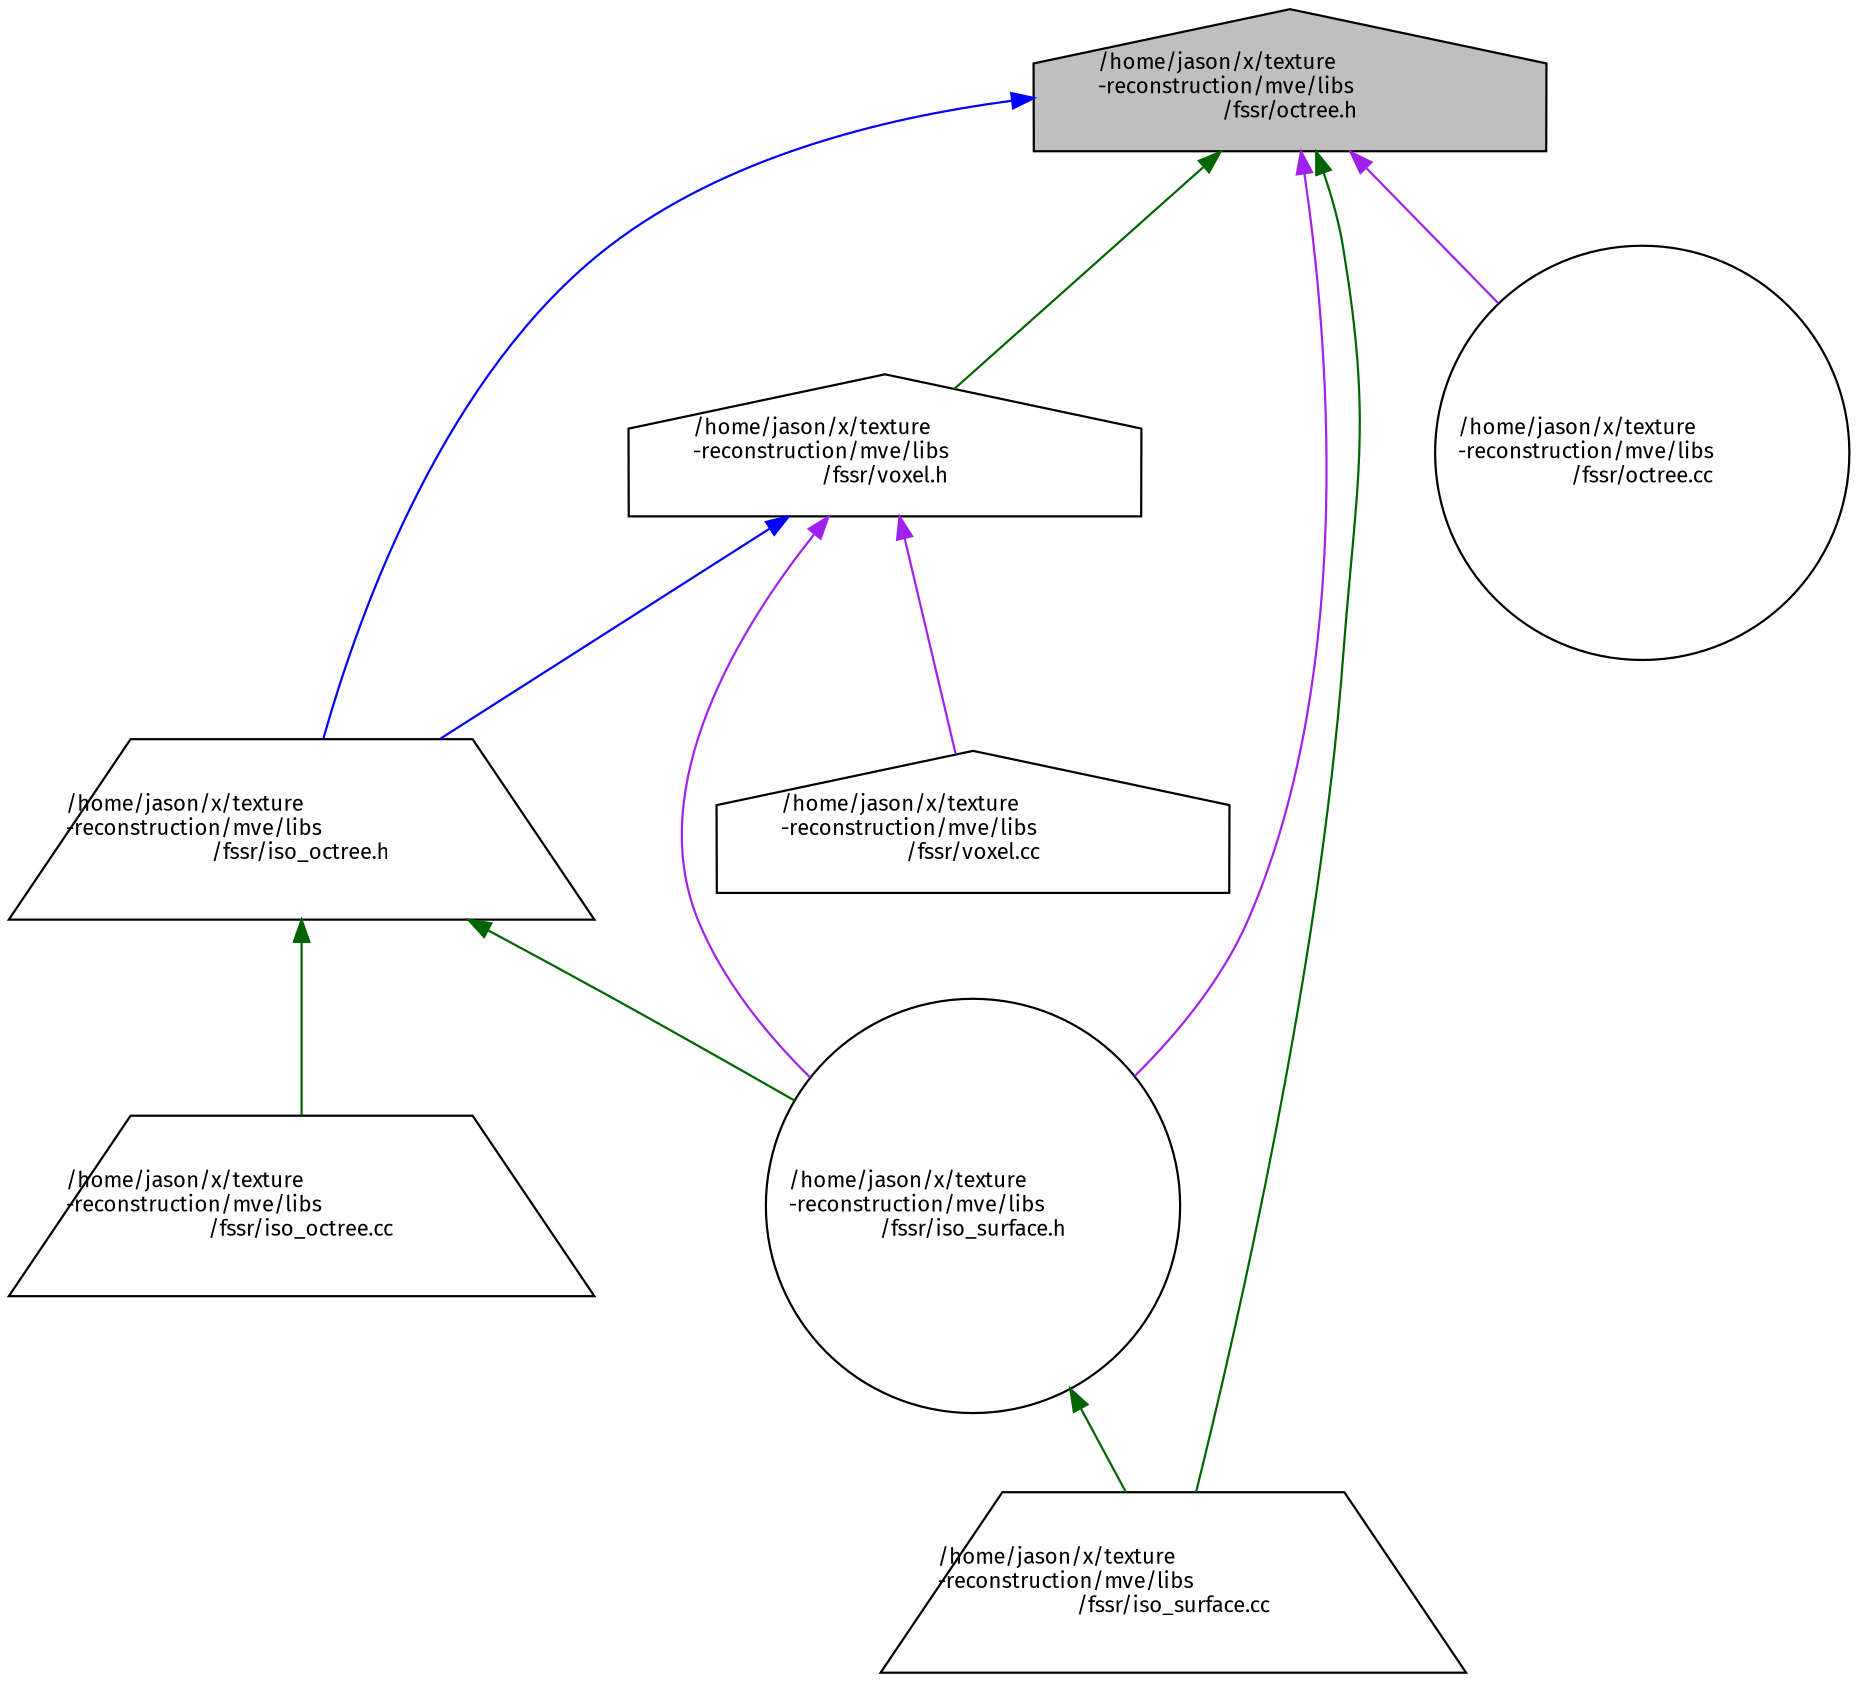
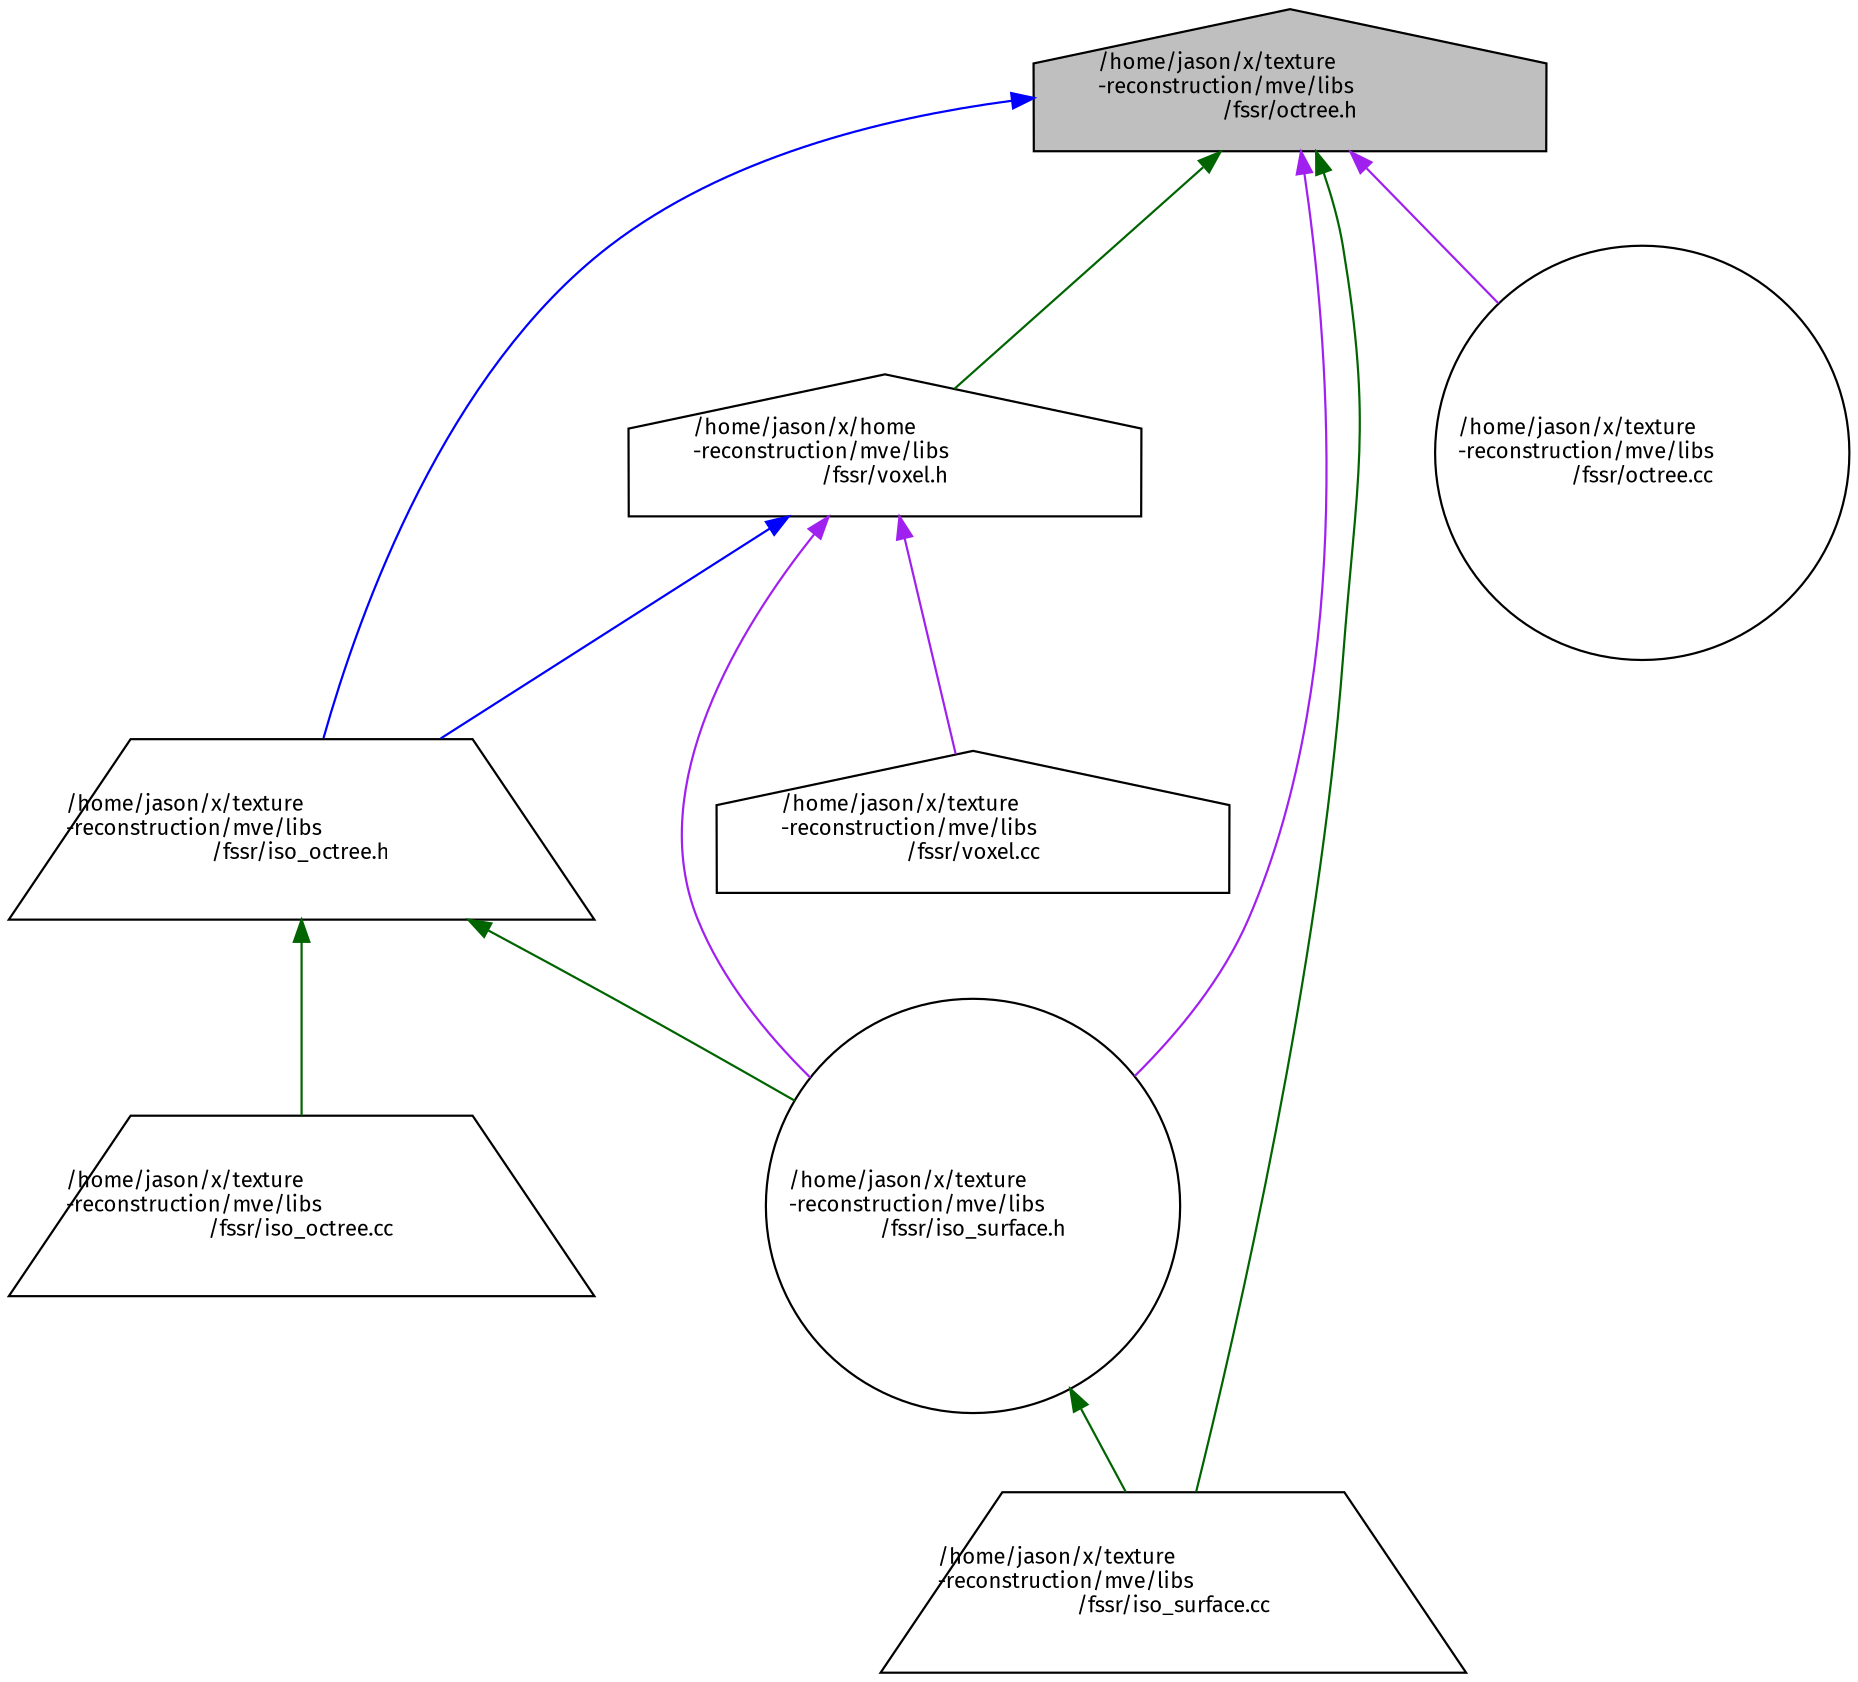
  digraph {
    fontname="Fira Sans"
    node [color=black fillcolor=white fontname="Fira Sans" fontsize=10 shape=house style=filled]
    edge [color=darkgreen dir=back fontname="Fira Sans" fontsize=10 labelfontname=FreeSans labelfontsize=10 style=solid]
    n1 [fillcolor=grey75 fontcolor=black height=0.2 label="/home/jason/x/texture\l-reconstruction/mve/libs\l/fssr/octree.h" width=0.4]
-   n2 [height=0.2 label="/home/jason/x/texture\l-reconstruction/mve/libs\l/fssr/voxel.h" width=0.4]
+   n2 [height=0.2 label="/home/jason/x/home\l-reconstruction/mve/libs\l/fssr/voxel.h" width=0.4]
    n3 [height=0.2 label="/home/jason/x/texture\l-reconstruction/mve/libs\l/fssr/iso_octree.h" shape=trapezium width=0.4]
    n4 [height=0.2 label="/home/jason/x/texture\l-reconstruction/mve/libs\l/fssr/iso_surface.h" shape=circle width=0.4]
    n5 [height=0.2 label="/home/jason/x/texture\l-reconstruction/mve/libs\l/fssr/iso_surface.cc" shape=trapezium width=0.4]
    n6 [height=0.2 label="/home/jason/x/texture\l-reconstruction/mve/libs\l/fssr/octree.cc" shape=circle width=0.4]
    n7 [height=0.2 label="/home/jason/x/texture\l-reconstruction/mve/libs\l/fssr/voxel.cc" width=0.4]
    n8 [height=0.2 label="/home/jason/x/texture\l-reconstruction/mve/libs\l/fssr/iso_octree.cc" shape=trapezium width=0.4]
    n1 -> n2
    n1 -> n3 [color=blue]
    n1 -> n4 [color=purple]
    n1 -> n5
    n1 -> n6 [color=purple]
    n2 -> n3 [color=blue]
    n2 -> n4 [color=purple]
    n2 -> n7 [color=purple]
    n3 -> n4
    n3 -> n8
    n4 -> n5
  }
